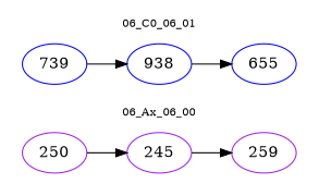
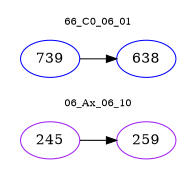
  digraph {
    rankdir=LR
    node [color=purple]
    edge [color=black]
-   n1 [label=250]
    n2 [label=245]
    n3 [label=259]
    n4 [color=blue label=739]
-   n5 [color=blue label=938]
-   n6 [color=blue label=655]
+   n5 [color=blue label=638]
    subgraph cluster_1 {
      color=white
      fontsize=10
-     label="06_Ax_06_00"
-     n1
+     label="06_Ax_06_10"
      n2
      n3
    }
    subgraph cluster_2 {
      color=white
      fontsize=10
-     label="06_C0_06_01"
+     label="66_C0_06_01"
      n4
      n5
-     n6
    }
-   n1 -> n2
    n2 -> n3
    n4 -> n5
-   n5 -> n6
  }
